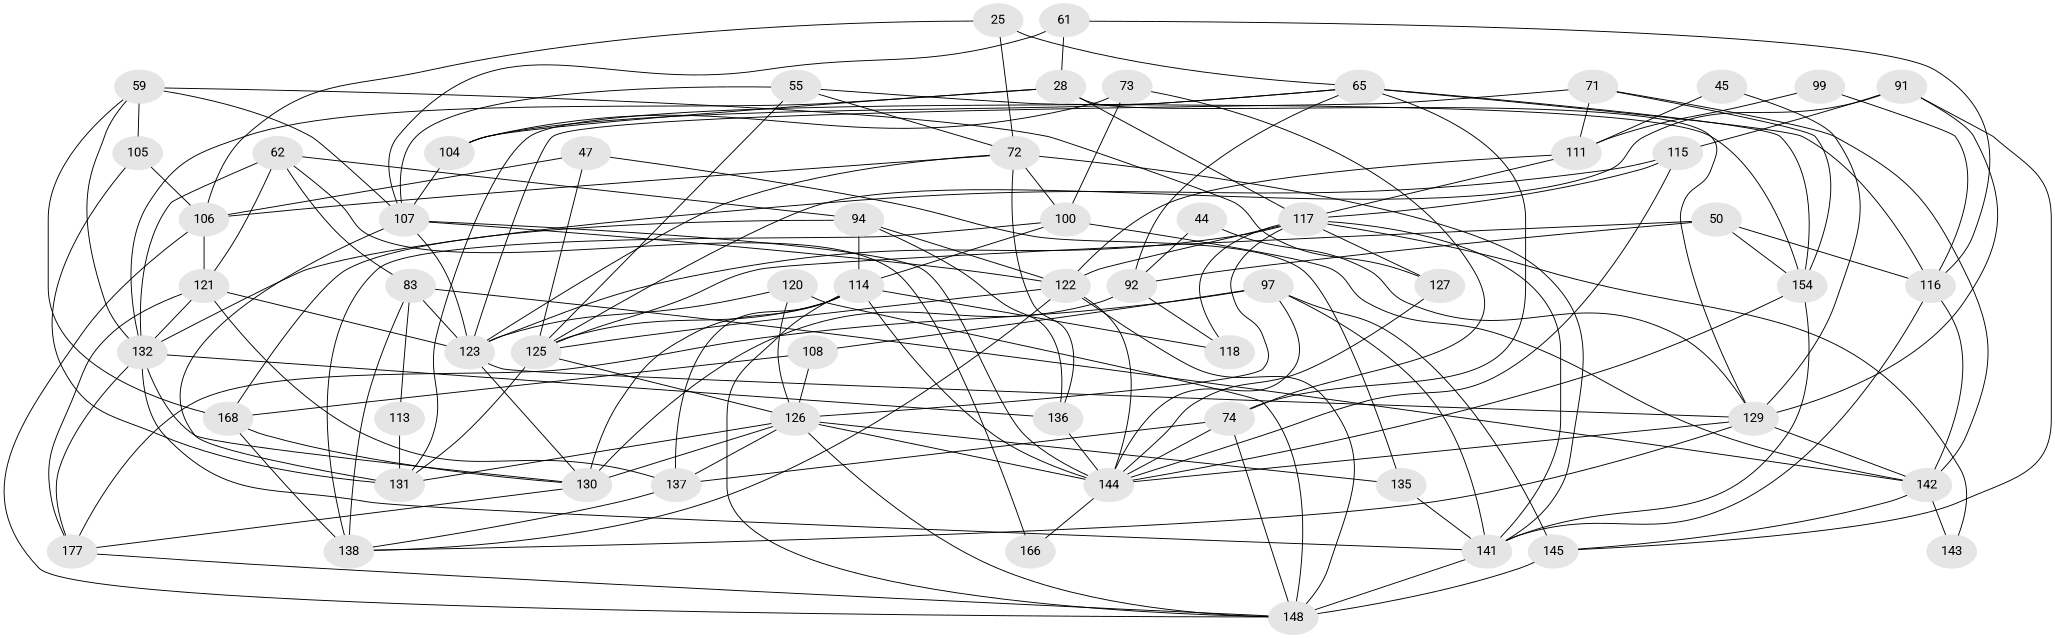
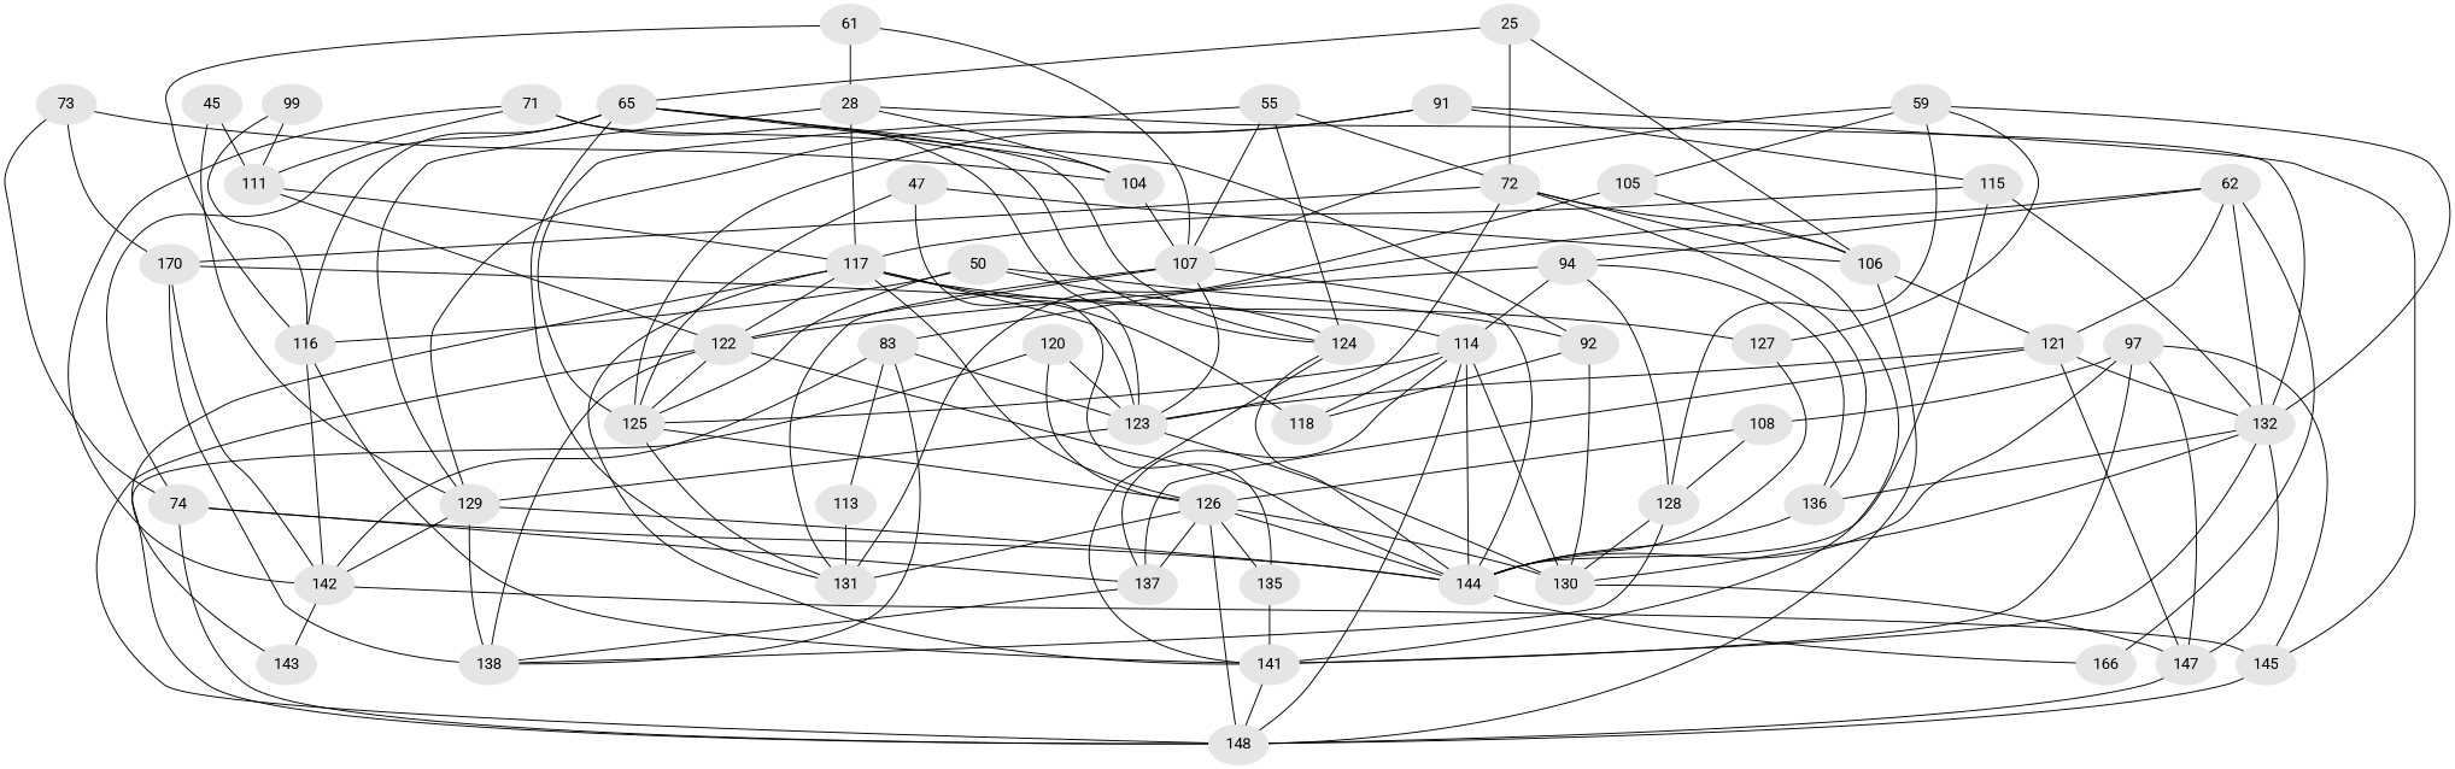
  graph {
    fontname=Roboto
    node [color=gray90 fontname=Roboto style=filled]
    edge [fontname=Roboto]
    65 [super="+6"]
    92 [super="+9"]
    104 [super="+43"]
    116 [super="+19"]
-   124 [super="+90" label=154]
+   124 [super="+90"]
    n6 [label=74 super="+58+75"]
    131 [super="+11+57"]
    25
    72 [super="+64"]
    106 [super="+3"]
    123 [super="+87+66"]
-   100 [super="+82"]
+   100 [super="+82" label=170]
    136 [super="+42"]
    141 [super="+139"]
    121 [super="+63+68+8"]
    148 [super="+29+34"]
    118 [super="+48"]
    n18 [label=130 super="+130+133"]
-   44
    129 [super="+101"]
    142 [super="+36"]
    144 [super="+15+18+80+140"]
    138 [super="+27"]
    45
    111
    117 [super="+109"]
    122 [super="+86+95"]
    47
    135
    125 [super="+79+102"]
    50
    107 [super="+2+24+78"]
    126 [super="+84+103+112+119"]
    n34 [label=59 super="+53"]
    105 [super="+37+77"]
    127
-   128 [label=168]
+   128
    132 [super="+81"]
-   147 [super="+4" label=177]
+   147 [super="+4"]
    55
    n41 [label=28 super="+22"]
    61
    62 [super="+10"]
    83
    94 [super="+93"]
    n46 [label=166]
    113
    114 [super="+13+67+17+110"]
    137 [super="+31+74"]
    71 [super="+35"]
    145 [super="+98"]
    143
    73
    n54 [label=99]
    91 [super="+21"]
    115
    97
    108
    120 [super="+46"]
    65 -- 92
    65 -- 104
    65 -- 116
    65 -- 124
    65 -- n6 [weight=3]
    65 -- 131
    92 -- 118
    92 -- n18
    104 -- 107
    116 -- 141
    116 -- 142 [weight=2]
    124 -- 141 [weight=2]
    124 -- 144
    n6 -- 148
    n6 -- 144 [weight=2]
    n6 -- 137 [weight=2]
    25 -- 65 [weight=2]
    25 -- 72
    25 -- 106 [weight=2]
    72 -- 106
    72 -- 123
    72 -- 100 [weight=2]
    72 -- 136 [weight=2]
    72 -- 141
    106 -- 121
    106 -- 148
    123 -- n18
    123 -- 129
    100 -- 142
    100 -- 138 [weight=2]
    100 -- 114 [weight=2]
    136 -- 144
    141 -- 148
    121 -- 123 [weight=4]
    121 -- 132
    121 -- 147
    121 -- 137 [weight=3]
    n18 -- 147
-   44 -- 92
-   44 -- 129
    129 -- 142
    129 -- 144
    129 -- 138
    142 -- 145
    142 -- 143
    144 -- n46
    45 -- 129
    45 -- 111
    111 -- 117
    111 -- 122
    117 -- 123 [weight=3]
    117 -- 141 [weight=2]
    117 -- 118
    117 -- 122
    117 -- 126 [weight=3]
    117 -- 127
    117 -- 143
    122 -- 148
    122 -- 144 [weight=2]
    122 -- 138
    122 -- 125 [weight=3]
    47 -- 106
    47 -- 135
    47 -- 125
    135 -- 141
    125 -- 131
    125 -- 126
    50 -- 92 [weight=2]
    50 -- 116
    50 -- 124
    50 -- 125
    107 -- 131
    107 -- 123 [weight=2]
    107 -- 144
    107 -- 122
    126 -- 131
    126 -- 148 [weight=2]
    126 -- n18 [weight=3]
    126 -- 144 [weight=2]
    126 -- 135 [weight=2]
    126 -- 137 [weight=4]
    n34 -- 107 [weight=2]
    n34 -- 105
    n34 -- 127
    n34 -- 128
    n34 -- 132
    105 -- 131 [weight=2]
    105 -- 106
    127 -- 144
    128 -- n18
    128 -- 138
    132 -- 136
    132 -- 141 [weight=3]
    132 -- n18
    132 -- 147
    147 -- 148
    55 -- 124
    55 -- 72
    55 -- 125
    55 -- 107
    n41 -- 104
    n41 -- 129
    n41 -- 117
    n41 -- 132
    61 -- 116
    61 -- 107
    61 -- n41
    62 -- 121
    62 -- 132 [weight=2]
    62 -- 83
    62 -- 94
    62 -- n46
    83 -- 123
    83 -- 142 [weight=2]
    83 -- 138
    83 -- 113
    94 -- 136
    94 -- 122
    94 -- 128
    94 -- 114 [weight=2]
    113 -- 131
    114 -- 148 [weight=2]
    114 -- 118
    114 -- n18
    114 -- 144 [weight=2]
    114 -- 125
    114 -- 137
    137 -- 138
    71 -- 124
    71 -- 123
    71 -- 142
    71 -- 111
    145 -- 148 [weight=2]
    73 -- 104
    73 -- n6
    73 -- 100
    n54 -- 116
    n54 -- 111
    91 -- 129
    91 -- 125
    91 -- 145
    91 -- 115
    115 -- 144
    115 -- 117
    115 -- 132
    97 -- 141
    97 -- 144
    97 -- 147
    97 -- 145
    97 -- 108
    108 -- 126
    108 -- 128
    120 -- 123
    120 -- 148 [weight=3]
    120 -- 126
  }
